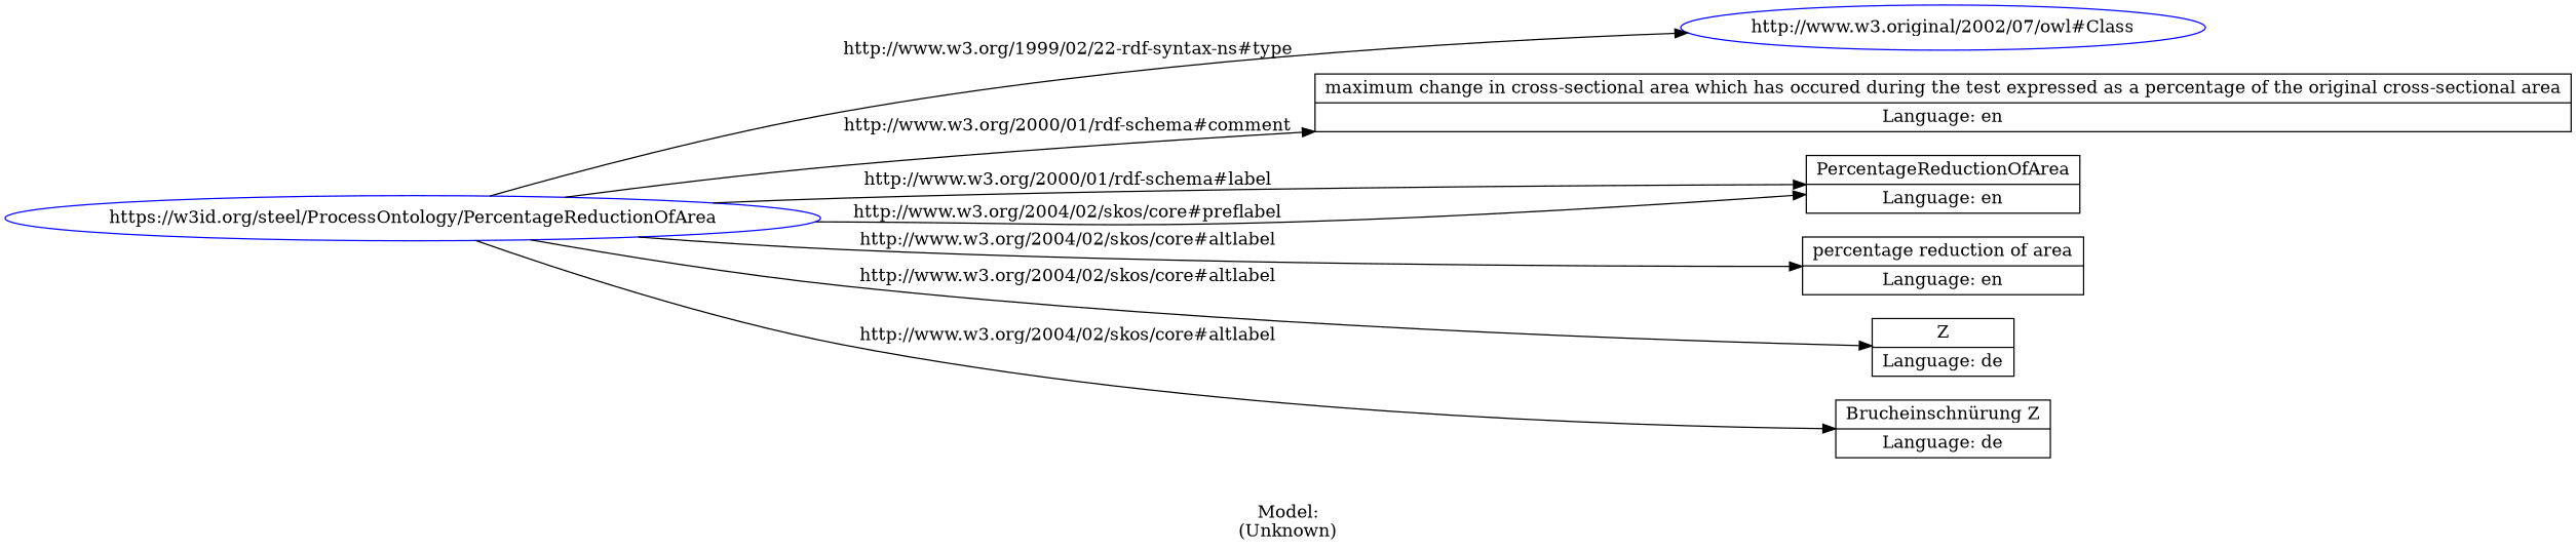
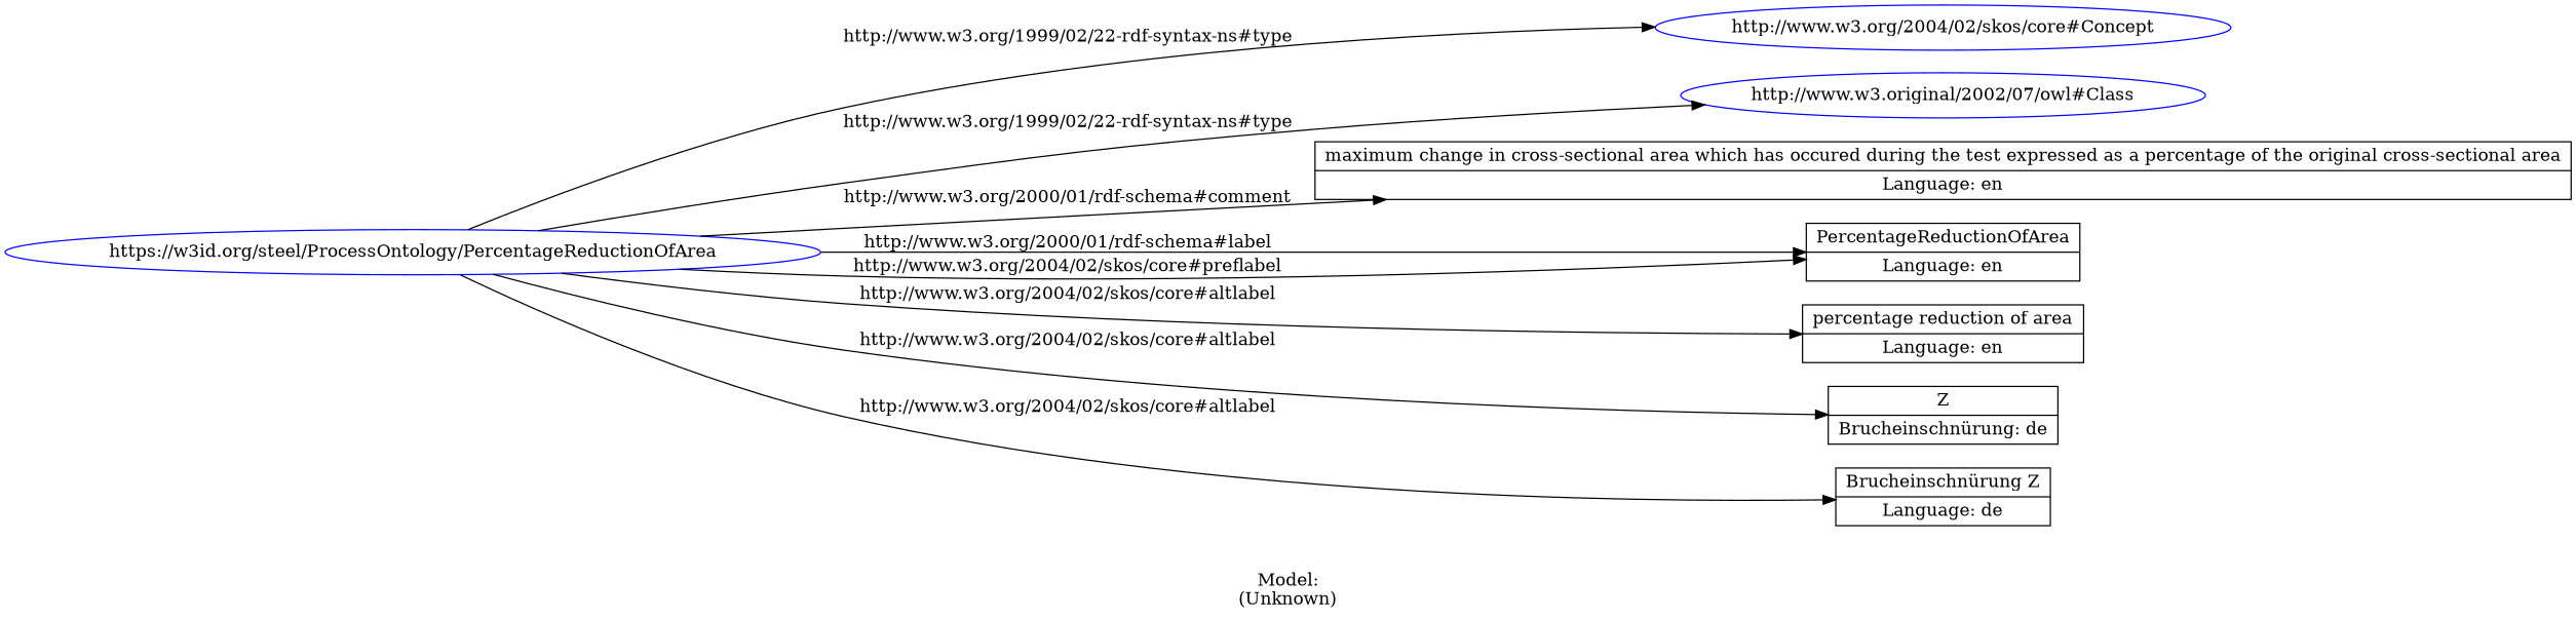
  digraph {
    label="\n\nModel:\n(Unknown)"
    rankdir=LR
    node [shape=record]
    n1 [color=blue label="https://w3id.org/steel/ProcessOntology/PercentageReductionOfArea" shape=ellipse]
+   n2 [color=blue label="http://www.w3.org/2004/02/skos/core#Concept" shape=ellipse]
    n3 [color=blue label="http://www.w3.original/2002/07/owl#Class" shape=ellipse]
    n4 [label="maximum change in cross-sectional area which has occured during the test expressed as a percentage of the original cross-sectional area|Language: en"]
    n5 [label="PercentageReductionOfArea|Language: en"]
    n6 [label="percentage reduction of area|Language: en"]
-   n7 [label="Z|Language: de"]
+   n7 [label="Z|Brucheinschnürung: de"]
    n8 [label="Brucheinschnürung Z|Language: de"]
+   n1 -> n2 [label="http://www.w3.org/1999/02/22-rdf-syntax-ns#type"]
    n1 -> n3 [label="http://www.w3.org/1999/02/22-rdf-syntax-ns#type"]
    n1 -> n4 [label="http://www.w3.org/2000/01/rdf-schema#comment"]
    n1 -> n5 [label="http://www.w3.org/2000/01/rdf-schema#label"]
    n1 -> n5 [label="http://www.w3.org/2004/02/skos/core#preflabel"]
    n1 -> n6 [label="http://www.w3.org/2004/02/skos/core#altlabel"]
    n1 -> n7 [label="http://www.w3.org/2004/02/skos/core#altlabel"]
    n1 -> n8 [label="http://www.w3.org/2004/02/skos/core#altlabel"]
  }
